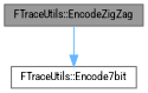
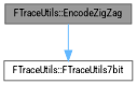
  digraph {
    rankdir=TB
    fontname="Roboto Condensed"
    node [fontname="Roboto Condensed" fontsize=10 shape=box style=filled]
    n1 [color=gray40 fillcolor=grey60 fontcolor=black height=0.2 label="FTraceUtils::EncodeZigZag" width=0.4]
-   n2 [color=grey40 fillcolor=white height=0.2 label="FTraceUtils::Encode7bit" width=0.4]
+   n2 [color=grey40 fillcolor=white height=0.2 label="FTraceUtils::FTraceUtils7bit" width=0.4]
    n1 -> n2 [color=steelblue1 fontname="Roboto Condensed" fontsize=10 labelfontname=Helvetica labelfontsize=10 style=solid]
  }
